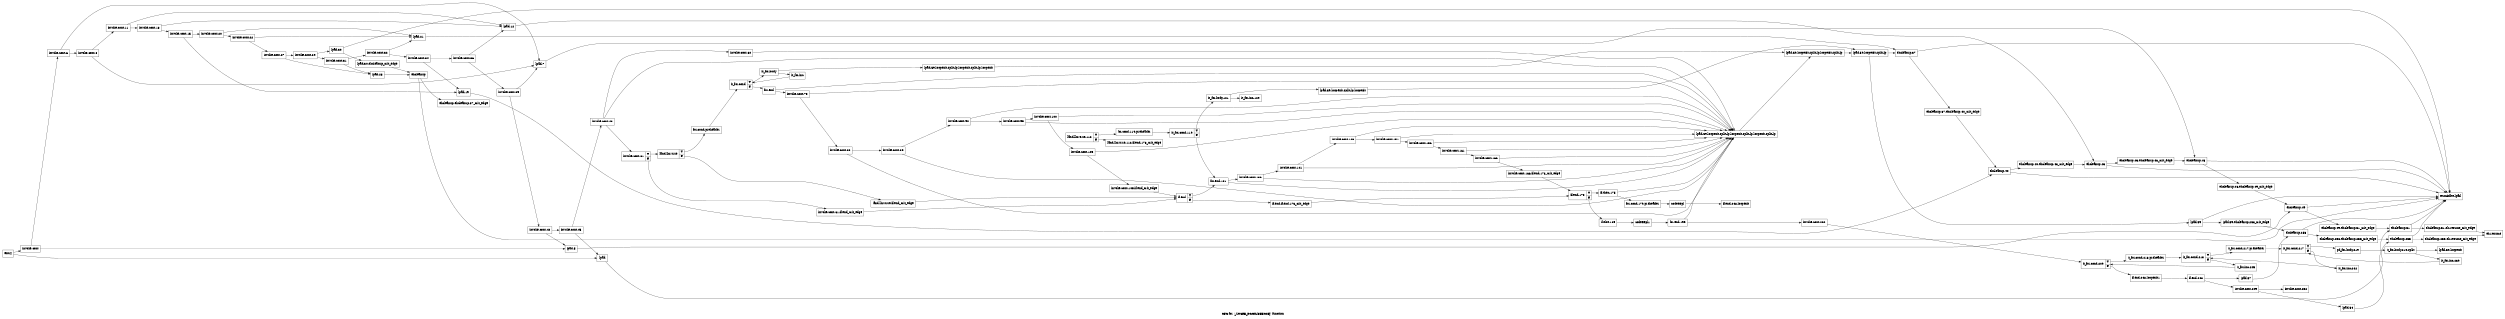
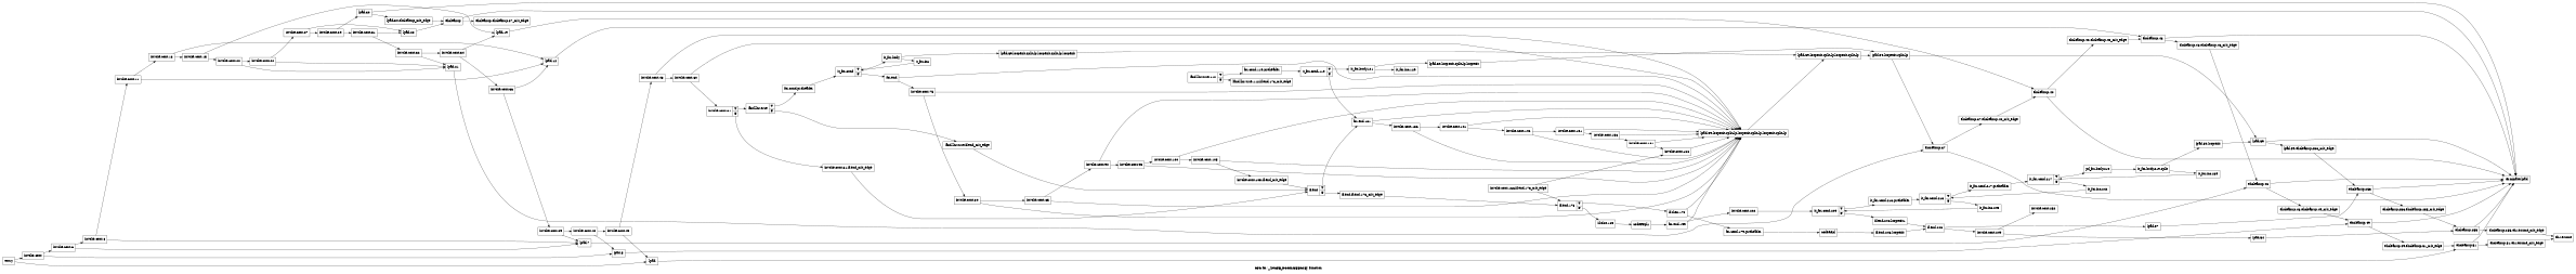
  digraph {
    label="CFG for '_ZN6FE_DGQILi3EEC2Ej' function"
    rankdir=LR
    node [shape=record]
    n1 [label="{entry}"]
    n2 [label="{invoke.cont}"]
    n3 [label="{lpad}"]
    n4 [label="{invoke.cont.6}"]
    n5 [label="{lpad.5}"]
    n6 [label="{ehcleanup.51}"]
    n7 [label="{invoke.cont.8}"]
    n8 [label="{lpad.7}"]
    n9 [label="{ehcleanup.49}"]
    n10 [label="{terminate.lpad}"]
    n11 [label="{ehcleanup.51.eh.resume_crit_edge}"]
    n12 [label="{invoke.cont.11}"]
    n13 [label="{ehcleanup.46}"]
    n14 [label="{ehcleanup.49.ehcleanup.51_crit_edge}"]
    n15 [label="{invoke.cont.13}"]
    n16 [label="{lpad.12}"]
    n17 [label="{ehcleanup.46.ehcleanup.49_crit_edge}"]
    n18 [label="{invoke.cont.15}"]
    n19 [label="{ehcleanup.43}"]
    n20 [label="{invoke.cont.20}"]
    n21 [label="{lpad.19}"]
    n22 [label="{ehcleanup.43.ehcleanup.46_crit_edge}"]
    n23 [label="{invoke.cont.22}"]
    n24 [label="{lpad.21}"]
    n25 [label="{ehcleanup.40}"]
    n26 [label="{invoke.cont.27}"]
    n27 [label="{ehcleanup.37}"]
    n28 [label="{ehcleanup.40.ehcleanup.43_crit_edge}"]
    n29 [label="{invoke.cont.29}"]
    n30 [label="{lpad.28}"]
    n31 [label="{ehcleanup.37.ehcleanup.40_crit_edge}"]
    n32 [label="{invoke.cont.31}"]
    n33 [label="{lpad.30}"]
    n34 [label="{ehcleanup}"]
    n35 [label="{invoke.cont.32}"]
    n36 [label="{lpad.30.ehcleanup_crit_edge}"]
    n37 [label="{ehcleanup.ehcleanup.37_crit_edge}"]
    n38 [label="{invoke.cont.34}"]
    n39 [label="{invoke.cont.36}"]
    n40 [label="{invoke.cont.39}"]
    n41 [label="{invoke.cont.42}"]
    n42 [label="{invoke.cont.45}"]
    n43 [label="{invoke.cont.48}"]
    n44 [label="{invoke.cont.60}"]
    n45 [label="{lpad.59.loopexit.split-lp.loopexit.split-lp.loopexit.split-lp}"]
    n46 [label="{invoke.cont.61|{<s0>T|<s1>F}}"]
    n47 [label="{lpad.59.loopexit.split-lp.loopexit.split-lp}"]
    n48 [label="{land.lhs.true|{<s0>T|<s1>F}}"]
    n49 [label="{invoke.cont.61.if.end_crit_edge}"]
    n50 [label="{lpad.59.loopexit.split-lp}"]
    n51 [label="{for.cond.preheader}"]
    n52 [label="{land.lhs.true.if.end_crit_edge}"]
    n53 [label="{if.end|{<s0>T|<s1>F}}"]
    n54 [label="{it_for.cond|{<s0>T|<s1>F}}"]
    n55 [label="{if.end.if.end.173_crit_edge}"]
    n56 [label="{for.end.131}"]
    n57 [label="{land.lhs.true.112|{<s0>T|<s1>F}}"]
    n58 [label="{for.cond.119.preheader}"]
    n59 [label="{land.lhs.true.112.if.end.173_crit_edge}"]
    n60 [label="{if.end.173|{<s0>T|<s1>F}}"]
    n61 [label="{it_for.body}"]
    n62 [label="{for.end}"]
    n63 [label="{it_for.inc}"]
    n64 [label="{lpad.59.loopexit.split-lp.loopexit.split-lp.loopexit}"]
    n65 [label="{invoke.cont.75}"]
    n66 [label="{invoke.cont.80}"]
    n67 [label="{eh.resume}"]
    n68 [label="{lpad.54}"]
    n69 [label="{ehcleanup.255}"]
    n70 [label="{ehcleanup.255.eh.resume_crit_edge}"]
    n71 [label="{lpad.57}"]
    n72 [label="{ehcleanup.253}"]
    n73 [label="{ehcleanup.253.ehcleanup.255_crit_edge}"]
    n74 [label="{lpad.59.loopexit}"]
    n75 [label="{lpad.59}"]
    n76 [label="{lpad.59.ehcleanup.253_crit_edge}"]
    n77 [label="{lpad.59.loopexit.split-lp.loopexit}"]
    n78 [label="{invoke.cont.85}"]
    n79 [label="{invoke.cont.90}"]
    n80 [label="{invoke.cont.95}"]
    n81 [label="{invoke.cont.100}"]
    n82 [label="{invoke.cont.105}"]
    n83 [label="{invoke.cont.105.if.end_crit_edge}"]
    n84 [label="{it_for.cond.119|{<s0>T|<s1>F}}"]
    n85 [label="{if.then.175}"]
    n86 [label="{if.else.189}"]
    n87 [label="{for.cond.179.preheader}"]
    n88 [label="{codeRepl1}"]
    n89 [label="{it_for.body.121}"]
    n90 [label="{it_for.inc.129}"]
    n91 [label="{invoke.cont.136}"]
    n92 [label="{invoke.cont.141}"]
    n93 [label="{invoke.cont.146}"]
    n94 [label="{invoke.cont.151}"]
    n95 [label="{invoke.cont.156}"]
    n96 [label="{invoke.cont.161}"]
    n97 [label="{invoke.cont.166}"]
    n98 [label="{invoke.cont.166.if.end.173_crit_edge}"]
    n99 [label="{codeRepl}"]
    n100 [label="{for.end.199}"]
    n101 [label="{if.end.248.loopexit}"]
    n102 [label="{if.end.248}"]
    n103 [label="{invoke.cont.249}"]
    n104 [label="{invoke.cont.202}"]
    n105 [label="{it_for.cond.209|{<s0>T|<s1>F}}"]
    n106 [label="{it_for.cond.213.preheader}"]
    n107 [label="{if.end.248.loopexit1}"]
    n108 [label="{it_for.cond.213|{<s0>T|<s1>F}}"]
    n109 [label="{it_for.cond.217.preheader}"]
    n110 [label="{it_for.inc.245}"]
    n111 [label="{it_for.cond.217|{<s0>T|<s1>F}}"]
    n112 [label="{pd_for.body.219}"]
    n113 [label="{it_for.inc.242}"]
    n114 [label="{it_for.body.219.split}"]
    n115 [label="{it_for.inc.239}"]
    n116 [label="{invoke.cont.252}"]
    n1 -> n2
    n1 -> n3
    n2 -> n4
    n2 -> n5
    n3 -> n6
    n4 -> n7
    n4 -> n8
    n5 -> n9
    n6 -> n10
    n6 -> n11
    n7 -> n8
    n7 -> n12
    n8 -> n13
    n9 -> n10
    n9 -> n14
    n11 -> n67
    n12 -> n15
    n12 -> n16
    n13 -> n10
    n13 -> n17
    n14 -> n6
    n15 -> n16
    n15 -> n18
    n16 -> n19
    n17 -> n9
    n18 -> n20
    n18 -> n21
    n19 -> n10
    n19 -> n22
    n20 -> n23
    n20 -> n24
    n21 -> n25
    n22 -> n13
    n23 -> n24
    n23 -> n26
    n24 -> n27
    n25 -> n10
    n25 -> n28
    n26 -> n29
    n26 -> n30
    n27 -> n10
    n27 -> n31
    n28 -> n19
    n29 -> n32
    n29 -> n33
    n30 -> n34
    n31 -> n25
    n32 -> n30
    n32 -> n35
    n33 -> n10
    n33 -> n36
    n34 -> n10
    n34 -> n37
    n35 -> n24
    n35 -> n38
    n36 -> n34
    n38 -> n21
    n38 -> n39
    n39 -> n16
    n39 -> n40
    n40 -> n8
    n40 -> n41
    n41 -> n5
    n41 -> n42
    n42 -> n3
    n42 -> n43
    n43 -> n44
    n43 -> n45
    n44 -> n45
-   n43 -> n46
+   n44 -> n46
    n45 -> n47
    n46 -> n48 [tailport=s0]
    n46 -> n49 [tailport=s1]
    n47 -> n50
    n48 -> n51 [tailport=s0]
    n48 -> n52 [tailport=s1]
    n49 -> n53
    n50 -> n27
    n50 -> n75
    n51 -> n54
    n52 -> n53
    n53 -> n55 [tailport=s1]
    n53 -> n56 [tailport=s0]
    n54 -> n61 [tailport=s0]
    n54 -> n62 [tailport=s1]
    n55 -> n60
    n56 -> n45
    n56 -> n91
    n57 -> n58 [tailport=s0]
    n57 -> n59 [tailport=s1]
    n58 -> n84
    n60 -> n85 [tailport=s0]
    n60 -> n86 [tailport=s1]
    n61 -> n63
    n61 -> n64
    n62 -> n45
    n62 -> n65
    n63 -> n54
    n64 -> n47
    n65 -> n45
    n65 -> n66
    n66 -> n45
    n66 -> n78
    n68 -> n69
    n69 -> n10
    n69 -> n70
    n70 -> n67
    n71 -> n72
    n72 -> n10
    n72 -> n73
    n73 -> n69
+   n74 -> n75
    n75 -> n10
    n75 -> n76
    n76 -> n72
    n77 -> n50
    n78 -> n45
    n78 -> n79
    n79 -> n45
    n79 -> n80
    n80 -> n45
    n80 -> n81
    n81 -> n45
    n81 -> n82
    n82 -> n45
    n82 -> n83
    n83 -> n53
    n84 -> n56 [tailport=s1]
    n84 -> n89 [tailport=s0]
    n85 -> n45
    n85 -> n87
    n86 -> n88
    n87 -> n99
    n88 -> n100
    n89 -> n77
    n89 -> n90
    n91 -> n45
    n91 -> n92
    n92 -> n45
    n92 -> n93
    n93 -> n45
    n93 -> n94
    n94 -> n45
    n94 -> n95
    n95 -> n45
    n95 -> n96
    n96 -> n45
    n96 -> n97
    n97 -> n45
-   n97 -> n98
+   n98 -> n97
    n98 -> n60
    n99 -> n101
    n100 -> n45
    n100 -> n104
+   n101 -> n102
    n102 -> n71
    n102 -> n103
    n103 -> n68
    n103 -> n116
    n104 -> n105
    n105 -> n106 [tailport=s0]
    n105 -> n107 [tailport=s1]
    n106 -> n108
    n107 -> n102
    n108 -> n109 [tailport=s0]
    n108 -> n110 [tailport=s1]
    n109 -> n111
    n110 -> n105
    n111 -> n112 [tailport=s0]
    n111 -> n113 [tailport=s1]
    n112 -> n114
    n113 -> n108
    n114 -> n74
    n114 -> n115
    n115 -> n111
  }
